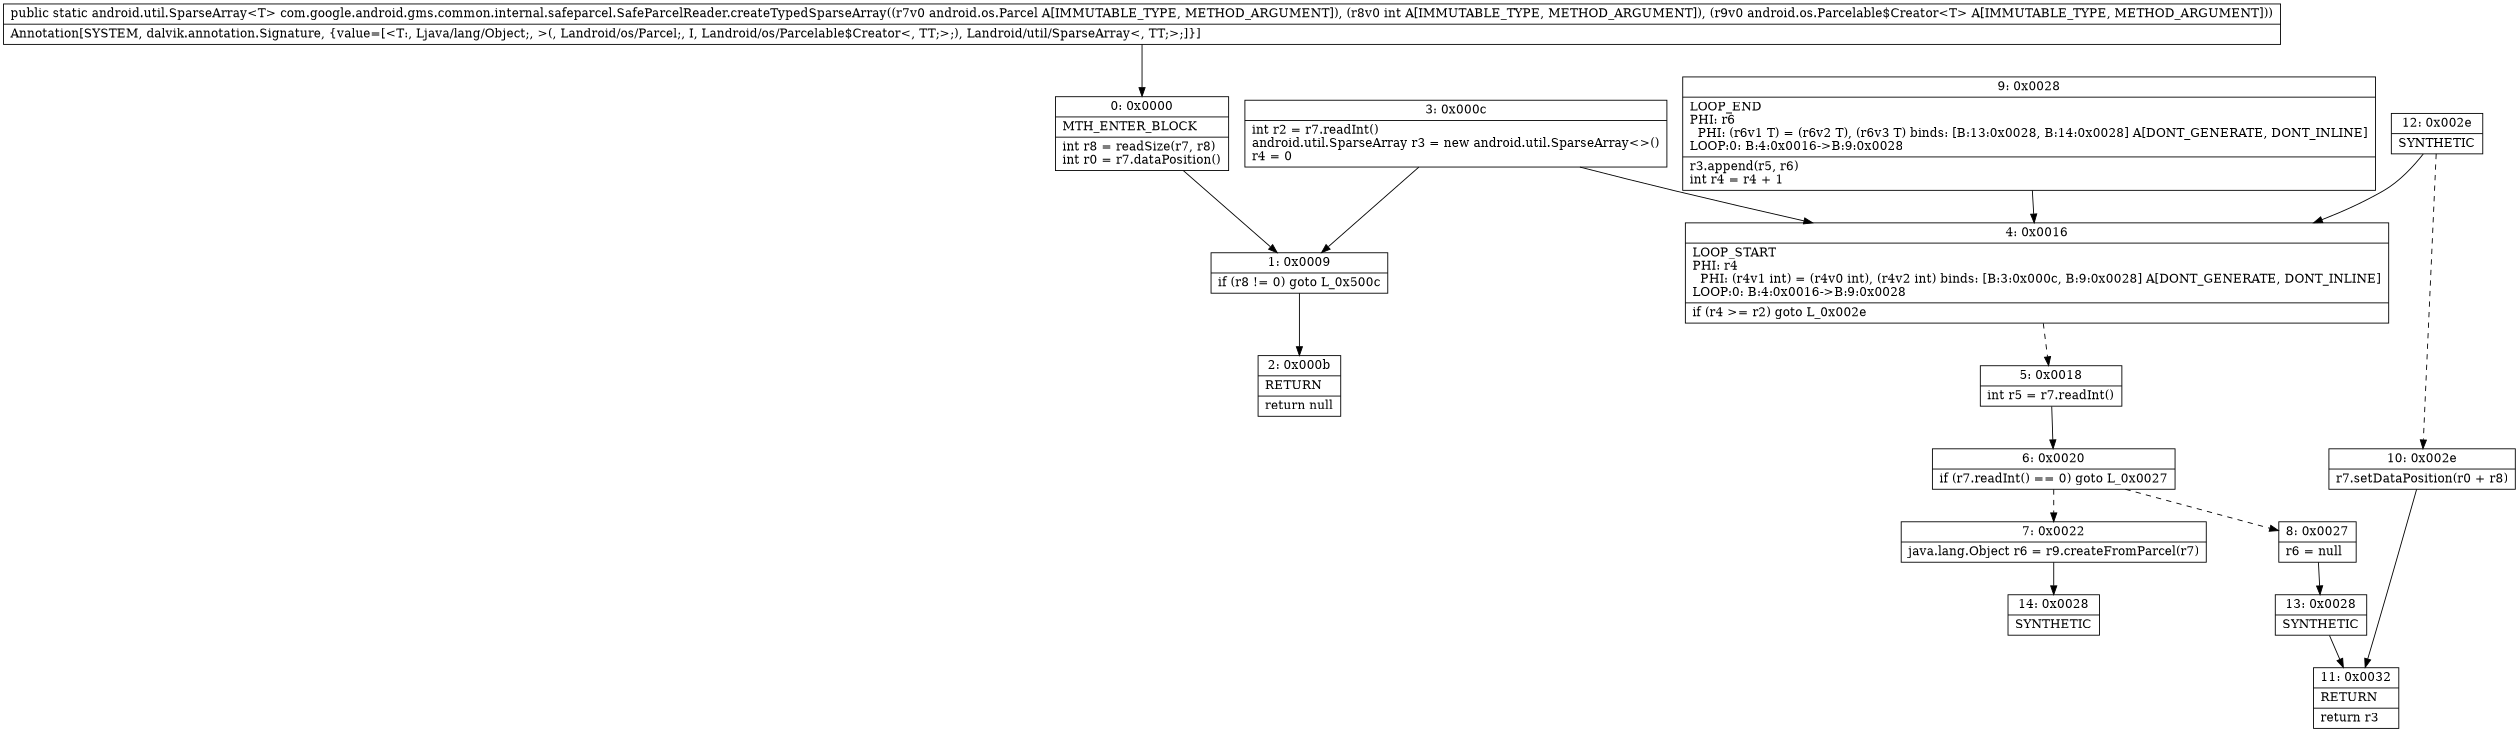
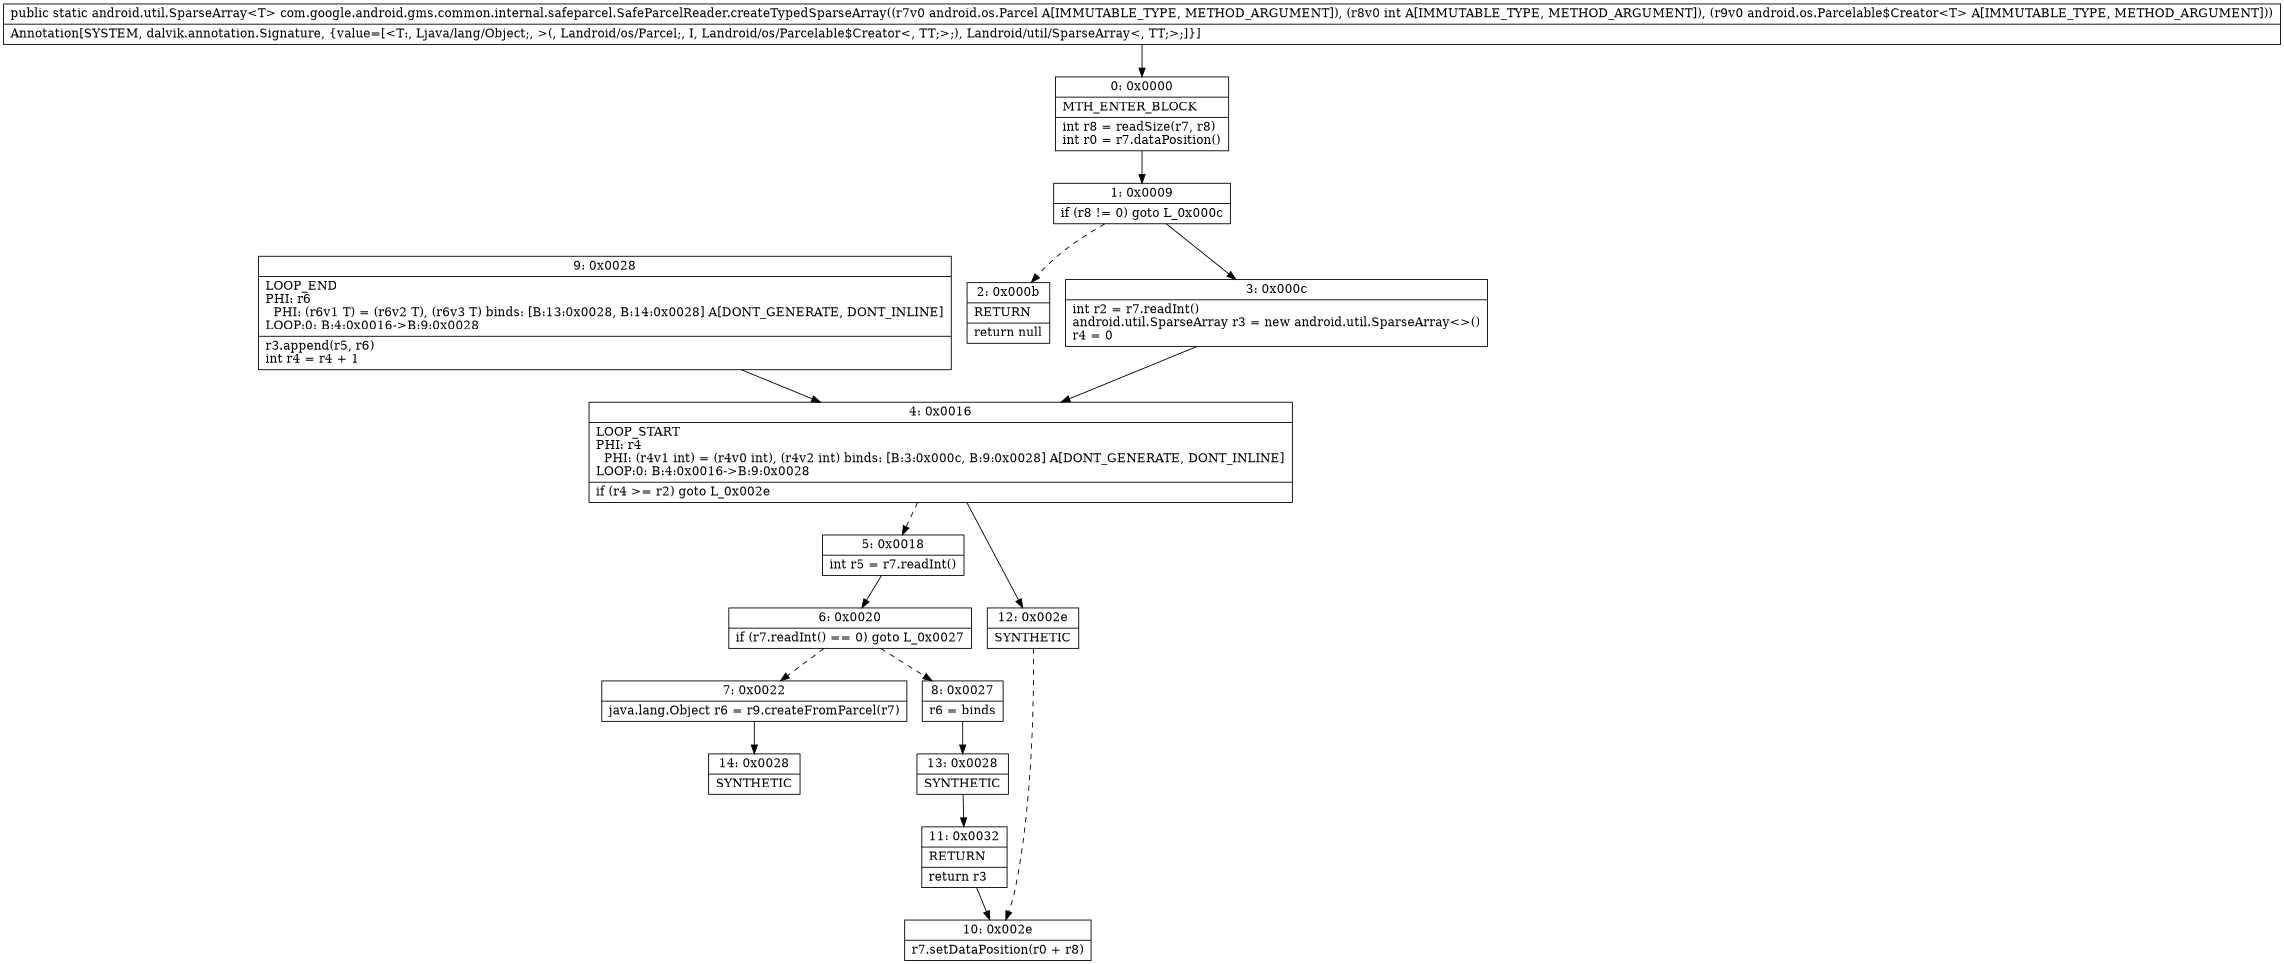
  digraph {
    node [shape=record]
    n1 [label="{0\:\ 0x0000|MTH_ENTER_BLOCK\l|int r8 = readSize(r7, r8)\lint r0 = r7.dataPosition()\l}"]
-   n2 [label="{1\:\ 0x0009|if (r8 != 0) goto L_0x500c\l}"]
+   n2 [label="{1\:\ 0x0009|if (r8 != 0) goto L_0x000c\l}"]
    n3 [label="{2\:\ 0x000b|RETURN\l|return null\l}"]
    n4 [label="{3\:\ 0x000c|int r2 = r7.readInt()\landroid.util.SparseArray r3 = new android.util.SparseArray\<\>()\lr4 = 0\l}"]
    n5 [label="{4\:\ 0x0016|LOOP_START\lPHI: r4 \l  PHI: (r4v1 int) = (r4v0 int), (r4v2 int) binds: [B:3:0x000c, B:9:0x0028] A[DONT_GENERATE, DONT_INLINE]\lLOOP:0: B:4:0x0016\-\>B:9:0x0028\l|if (r4 \>= r2) goto L_0x002e\l}"]
    n6 [label="{5\:\ 0x0018|int r5 = r7.readInt()\l}"]
    n7 [label="{12\:\ 0x002e|SYNTHETIC\l}"]
    n8 [label="{6\:\ 0x0020|if (r7.readInt() == 0) goto L_0x0027\l}"]
    n9 [label="{10\:\ 0x002e|r7.setDataPosition(r0 + r8)\l}"]
    n10 [label="{7\:\ 0x0022|java.lang.Object r6 = r9.createFromParcel(r7)\l}"]
-   n11 [label="{8\:\ 0x0027|r6 = null\l}"]
+   n11 [label="{8\:\ 0x0027|r6 = binds\l}"]
    n12 [label="{14\:\ 0x0028|SYNTHETIC\l}"]
    n13 [label="{13\:\ 0x0028|SYNTHETIC\l}"]
    n14 [label="{11\:\ 0x0032|RETURN\l|return r3\l}"]
    n15 [label="{9\:\ 0x0028|LOOP_END\lPHI: r6 \l  PHI: (r6v1 T) = (r6v2 T), (r6v3 T) binds: [B:13:0x0028, B:14:0x0028] A[DONT_GENERATE, DONT_INLINE]\lLOOP:0: B:4:0x0016\-\>B:9:0x0028\l|r3.append(r5, r6)\lint r4 = r4 + 1\l}"]
    n16 [label="{public static android.util.SparseArray\<T\> com.google.android.gms.common.internal.safeparcel.SafeParcelReader.createTypedSparseArray((r7v0 android.os.Parcel A[IMMUTABLE_TYPE, METHOD_ARGUMENT]), (r8v0 int A[IMMUTABLE_TYPE, METHOD_ARGUMENT]), (r9v0 android.os.Parcelable$Creator\<T\> A[IMMUTABLE_TYPE, METHOD_ARGUMENT]))  | Annotation[SYSTEM, dalvik.annotation.Signature, \{value=[\<T:, Ljava\/lang\/Object;, \>(, Landroid\/os\/Parcel;, I, Landroid\/os\/Parcelable$Creator\<, TT;\>;), Landroid\/util\/SparseArray\<, TT;\>;]\}]\l}"]
    n1 -> n2
-   n2 -> n3 [style=solid]
-   n4 -> n2
+   n2 -> n3 [style=dashed]
+   n2 -> n4
    n4 -> n5
    n5 -> n6 [style=dashed]
-   n7 -> n5
+   n5 -> n7
    n6 -> n8
    n7 -> n9 [style=dashed]
    n8 -> n10 [style=dashed]
    n8 -> n11 [style=dashed]
-   n9 -> n14
+   n14 -> n9
    n10 -> n12
    n11 -> n13
    n13 -> n14
    n15 -> n5
    n16 -> n1
  }
